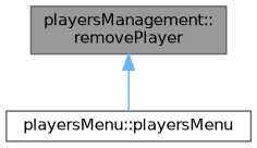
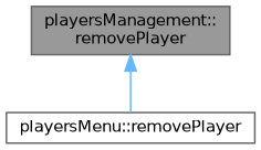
  digraph {
    rankdir=TB
    fontname="DejaVu Sans"
    node [fontname="DejaVu Sans" fontsize=10 shape=box style=filled]
    n1 [color=gray40 fillcolor=grey60 fontcolor=black height=0.2 label="playersManagement::\lremovePlayer" width=0.4]
-   n2 [color=grey40 fillcolor=white height=0.2 label="playersMenu::playersMenu" width=0.4]
+   n2 [color=grey40 fillcolor=white height=0.2 label="playersMenu::removePlayer" width=0.4]
    n1 -> n2 [color=steelblue1 dir=back fontname="DejaVu Sans" fontsize=10 labelfontname=Helvetica labelfontsize=10 style=solid]
  }
